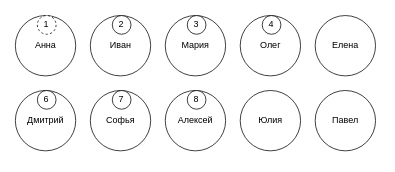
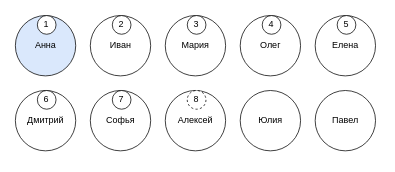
  <mxCell id="0" />
  <mxCell id="1" parent="0" />
  <mxCell id="2" value="" style="group" connectable="0" vertex="1" parent="1"><mxGeometry x="20" y="20" width="85" height="87" as="geometry" /></mxCell>
- <mxCell id="3" value="Анна" style="ellipse;whiteSpace=wrap;html=1;aspect=fixed;" vertex="1" parent="2"><mxGeometry width="80.526" height="80.526" as="geometry" /></mxCell>
- <mxCell id="4" value="1" style="ellipse;whiteSpace=wrap;html=1;aspect=fixed;dashed=1;" vertex="1" parent="2"><mxGeometry x="29.325" width="24.963" height="24.963" as="geometry" /></mxCell>
+ <mxCell id="3" value="Анна" style="ellipse;whiteSpace=wrap;html=1;aspect=fixed;fillColor=#dae8fc;" vertex="1" parent="2"><mxGeometry width="80.526" height="80.526" as="geometry" /></mxCell>
+ <mxCell id="4" value="1" style="ellipse;whiteSpace=wrap;html=1;aspect=fixed;" vertex="1" parent="2"><mxGeometry x="29.325" width="24.963" height="24.963" as="geometry" /></mxCell>
  <mxCell id="5" value="" style="group" connectable="0" vertex="1" parent="1"><mxGeometry x="120" y="20" width="85" height="87" as="geometry" /></mxCell>
  <mxCell id="6" value="Иван" style="ellipse;whiteSpace=wrap;html=1;aspect=fixed;" vertex="1" parent="5"><mxGeometry width="80.526" height="80.526" as="geometry" /></mxCell>
  <mxCell id="7" value="2" style="ellipse;whiteSpace=wrap;html=1;aspect=fixed;" vertex="1" parent="5"><mxGeometry x="29.325" width="24.963" height="24.963" as="geometry" /></mxCell>
  <mxCell id="8" value="" style="group" connectable="0" vertex="1" parent="1"><mxGeometry x="220" y="20" width="85" height="87" as="geometry" /></mxCell>
  <mxCell id="9" value="Мария" style="ellipse;whiteSpace=wrap;html=1;aspect=fixed;" vertex="1" parent="8"><mxGeometry width="80.526" height="80.526" as="geometry" /></mxCell>
  <mxCell id="10" value="3" style="ellipse;whiteSpace=wrap;html=1;aspect=fixed;" vertex="1" parent="8"><mxGeometry x="29.325" width="24.963" height="24.963" as="geometry" /></mxCell>
  <mxCell id="11" value="" style="group" connectable="0" vertex="1" parent="1"><mxGeometry x="320" y="20" width="85" height="87" as="geometry" /></mxCell>
  <mxCell id="12" value="Олег" style="ellipse;whiteSpace=wrap;html=1;aspect=fixed;" vertex="1" parent="11"><mxGeometry width="80.526" height="80.526" as="geometry" /></mxCell>
  <mxCell id="13" value="4" style="ellipse;whiteSpace=wrap;html=1;aspect=fixed;" vertex="1" parent="11"><mxGeometry x="29.325" width="24.963" height="24.963" as="geometry" /></mxCell>
  <mxCell id="14" value="" style="group" connectable="0" vertex="1" parent="1"><mxGeometry x="420" y="20" width="85" height="87" as="geometry" /></mxCell>
  <mxCell id="15" value="Елена" style="ellipse;whiteSpace=wrap;html=1;aspect=fixed;" vertex="1" parent="14"><mxGeometry width="80.526" height="80.526" as="geometry" /></mxCell>
+ <mxCell id="16" value="5" style="ellipse;whiteSpace=wrap;html=1;aspect=fixed;" vertex="1" parent="14"><mxGeometry x="29.325" width="24.963" height="24.963" as="geometry" /></mxCell>
  <mxCell id="17" value="" style="group" connectable="0" vertex="1" parent="1"><mxGeometry x="20" y="120" width="85" height="87" as="geometry" /></mxCell>
  <mxCell id="18" value="Дмитрий" style="ellipse;whiteSpace=wrap;html=1;aspect=fixed;" vertex="1" parent="17"><mxGeometry width="80.526" height="80.526" as="geometry" /></mxCell>
  <mxCell id="19" value="6" style="ellipse;whiteSpace=wrap;html=1;aspect=fixed;" vertex="1" parent="17"><mxGeometry x="29.325" width="24.963" height="24.963" as="geometry" /></mxCell>
  <mxCell id="20" value="" style="group" connectable="0" vertex="1" parent="1"><mxGeometry x="120" y="120" width="85" height="87" as="geometry" /></mxCell>
  <mxCell id="21" value="Софья" style="ellipse;whiteSpace=wrap;html=1;aspect=fixed;" vertex="1" parent="20"><mxGeometry width="80.526" height="80.526" as="geometry" /></mxCell>
  <mxCell id="22" value="7" style="ellipse;whiteSpace=wrap;html=1;aspect=fixed;" vertex="1" parent="20"><mxGeometry x="29.325" width="24.963" height="24.963" as="geometry" /></mxCell>
  <mxCell id="23" value="" style="group" connectable="0" vertex="1" parent="1"><mxGeometry x="220" y="120" width="85" height="87" as="geometry" /></mxCell>
  <mxCell id="24" value="Алексей" style="ellipse;whiteSpace=wrap;html=1;aspect=fixed;" vertex="1" parent="23"><mxGeometry width="80.526" height="80.526" as="geometry" /></mxCell>
- <mxCell id="25" value="8" style="ellipse;whiteSpace=wrap;html=1;aspect=fixed;" vertex="1" parent="23"><mxGeometry x="29.325" width="24.963" height="24.963" as="geometry" /></mxCell>
+ <mxCell id="25" value="8" style="ellipse;whiteSpace=wrap;html=1;aspect=fixed;dashed=1;" vertex="1" parent="23"><mxGeometry x="29.325" width="24.963" height="24.963" as="geometry" /></mxCell>
  <mxCell id="26" value="" style="group" connectable="0" vertex="1" parent="1"><mxGeometry x="320" y="120" width="85" height="87" as="geometry" /></mxCell>
  <mxCell id="27" value="Юлия" style="ellipse;whiteSpace=wrap;html=1;aspect=fixed;" vertex="1" parent="26"><mxGeometry width="80.526" height="80.526" as="geometry" /></mxCell>
  <mxCell id="28" value="" style="group" connectable="0" vertex="1" parent="1"><mxGeometry x="420" y="120" width="85" height="87" as="geometry" /></mxCell>
  <mxCell id="29" value="Павел" style="ellipse;whiteSpace=wrap;html=1;aspect=fixed;" vertex="1" parent="28"><mxGeometry width="80.526" height="80.526" as="geometry" /></mxCell>
